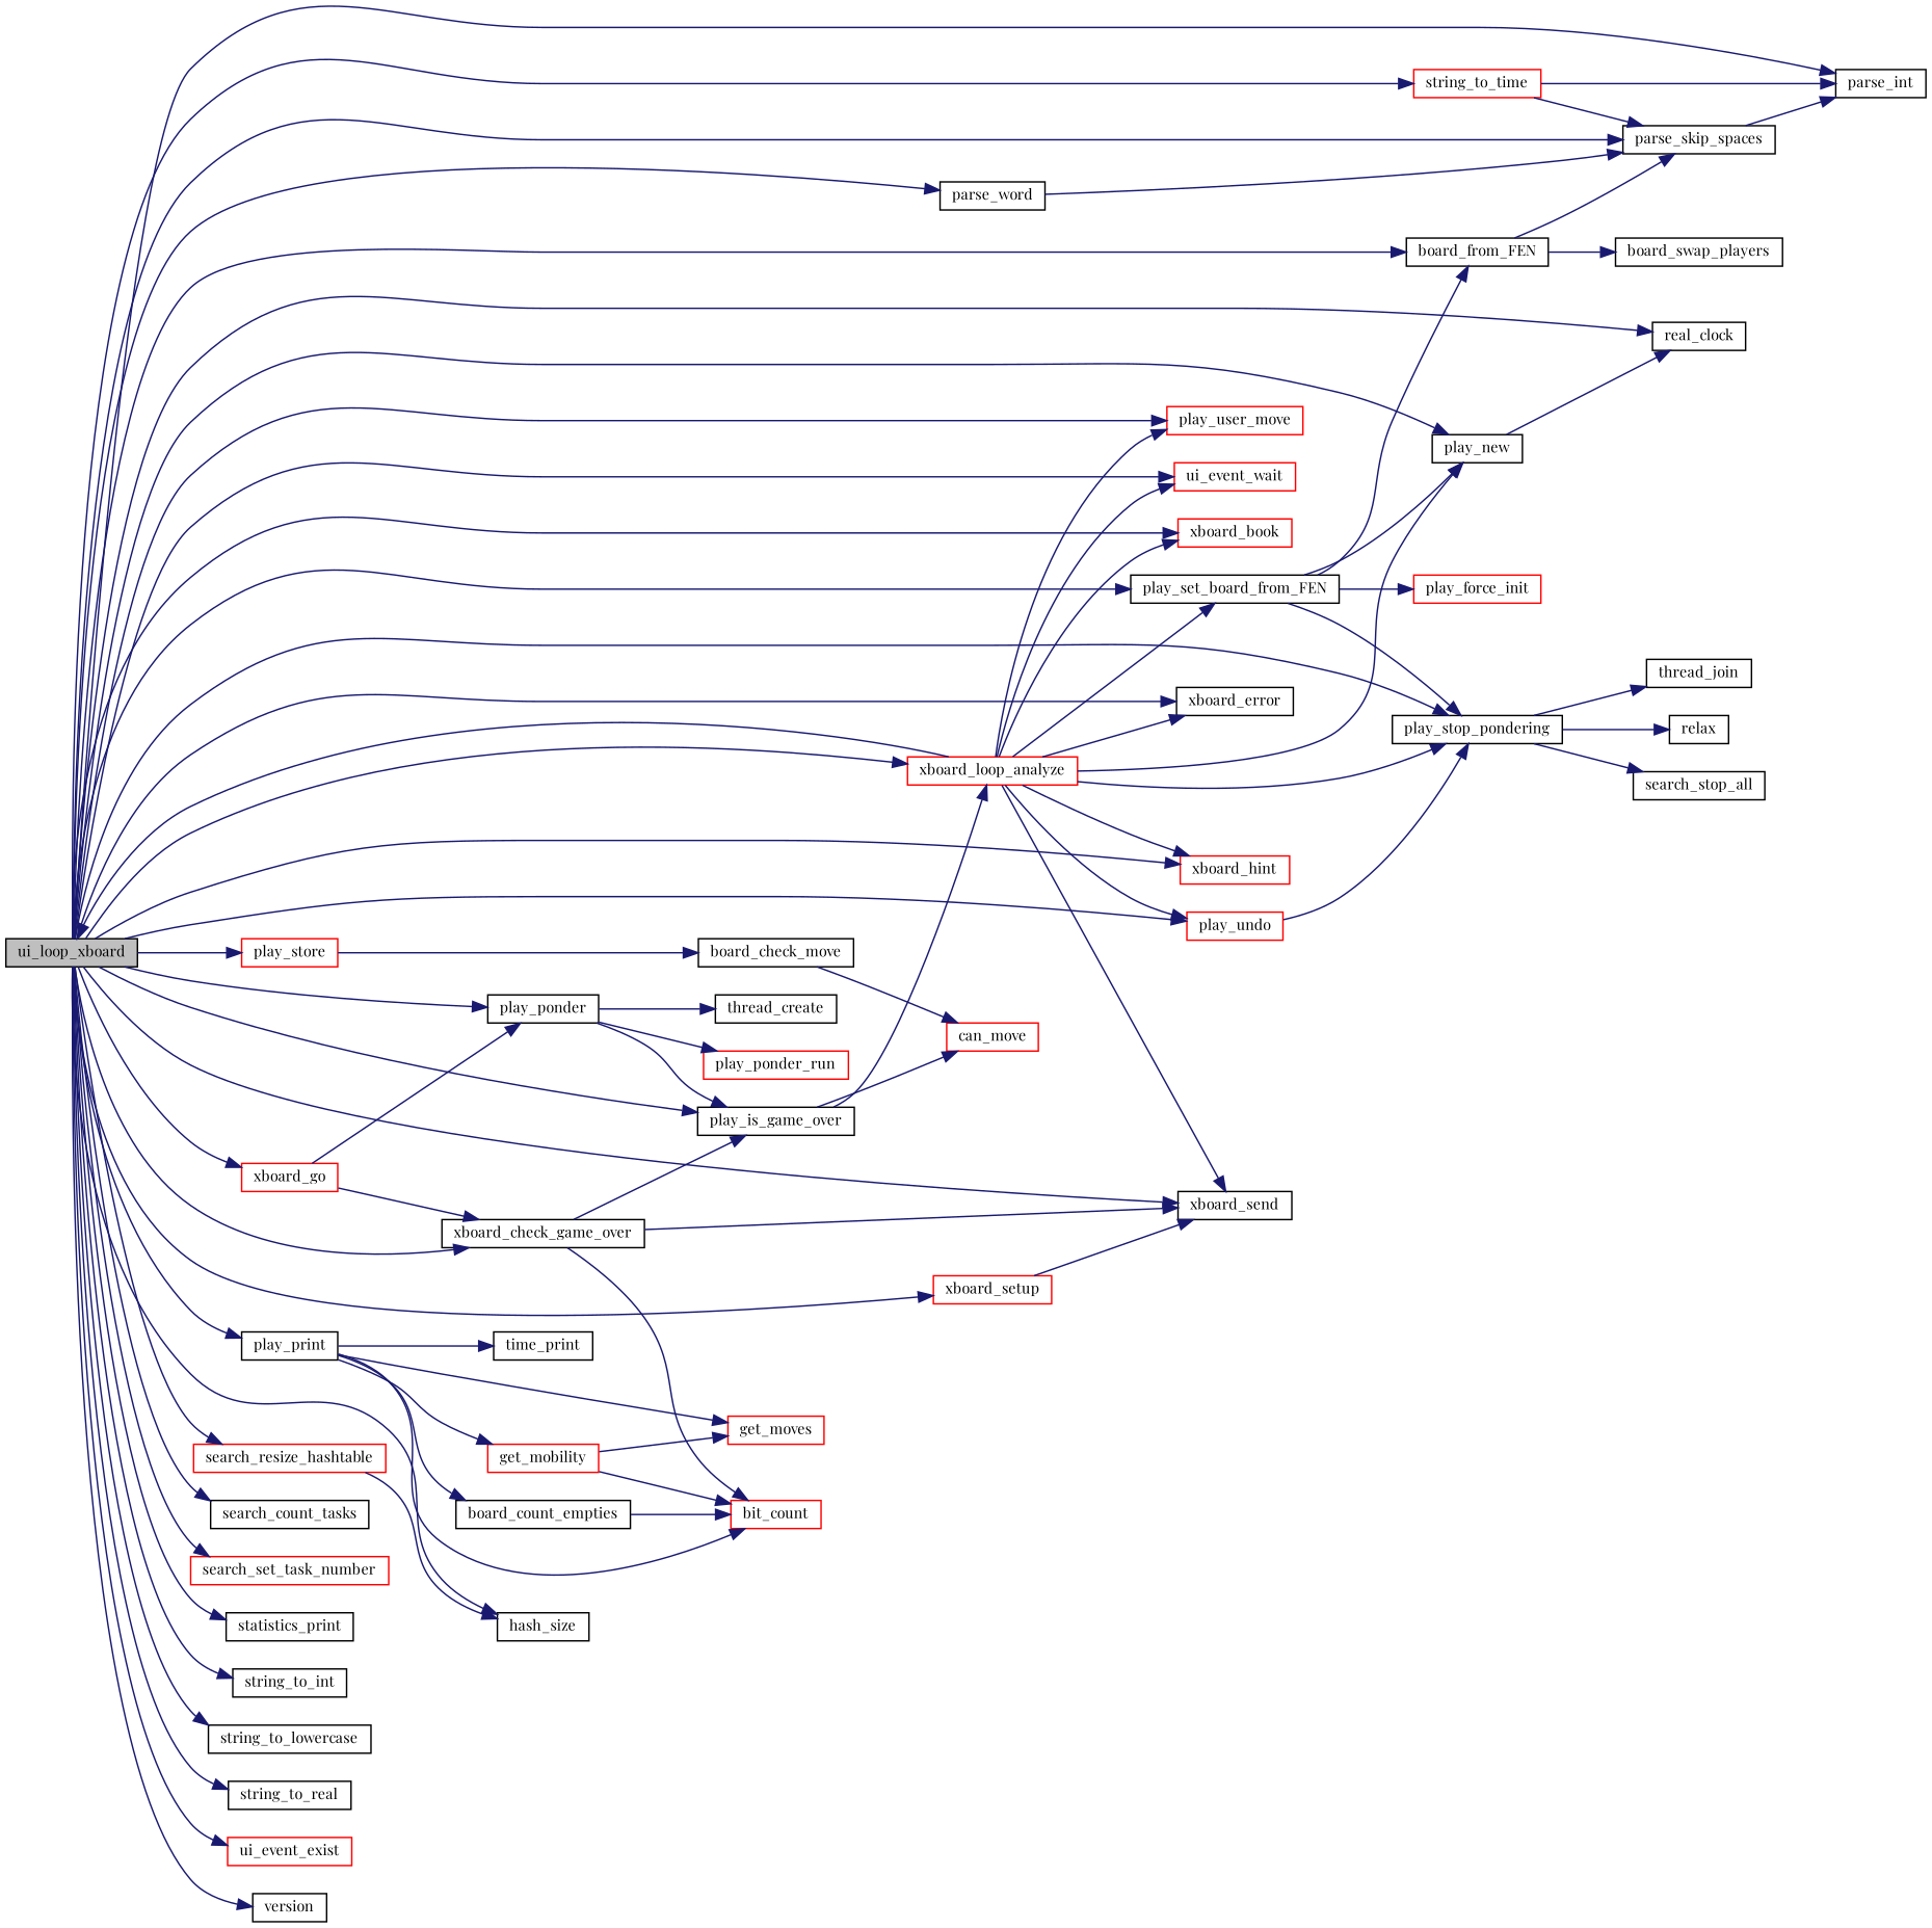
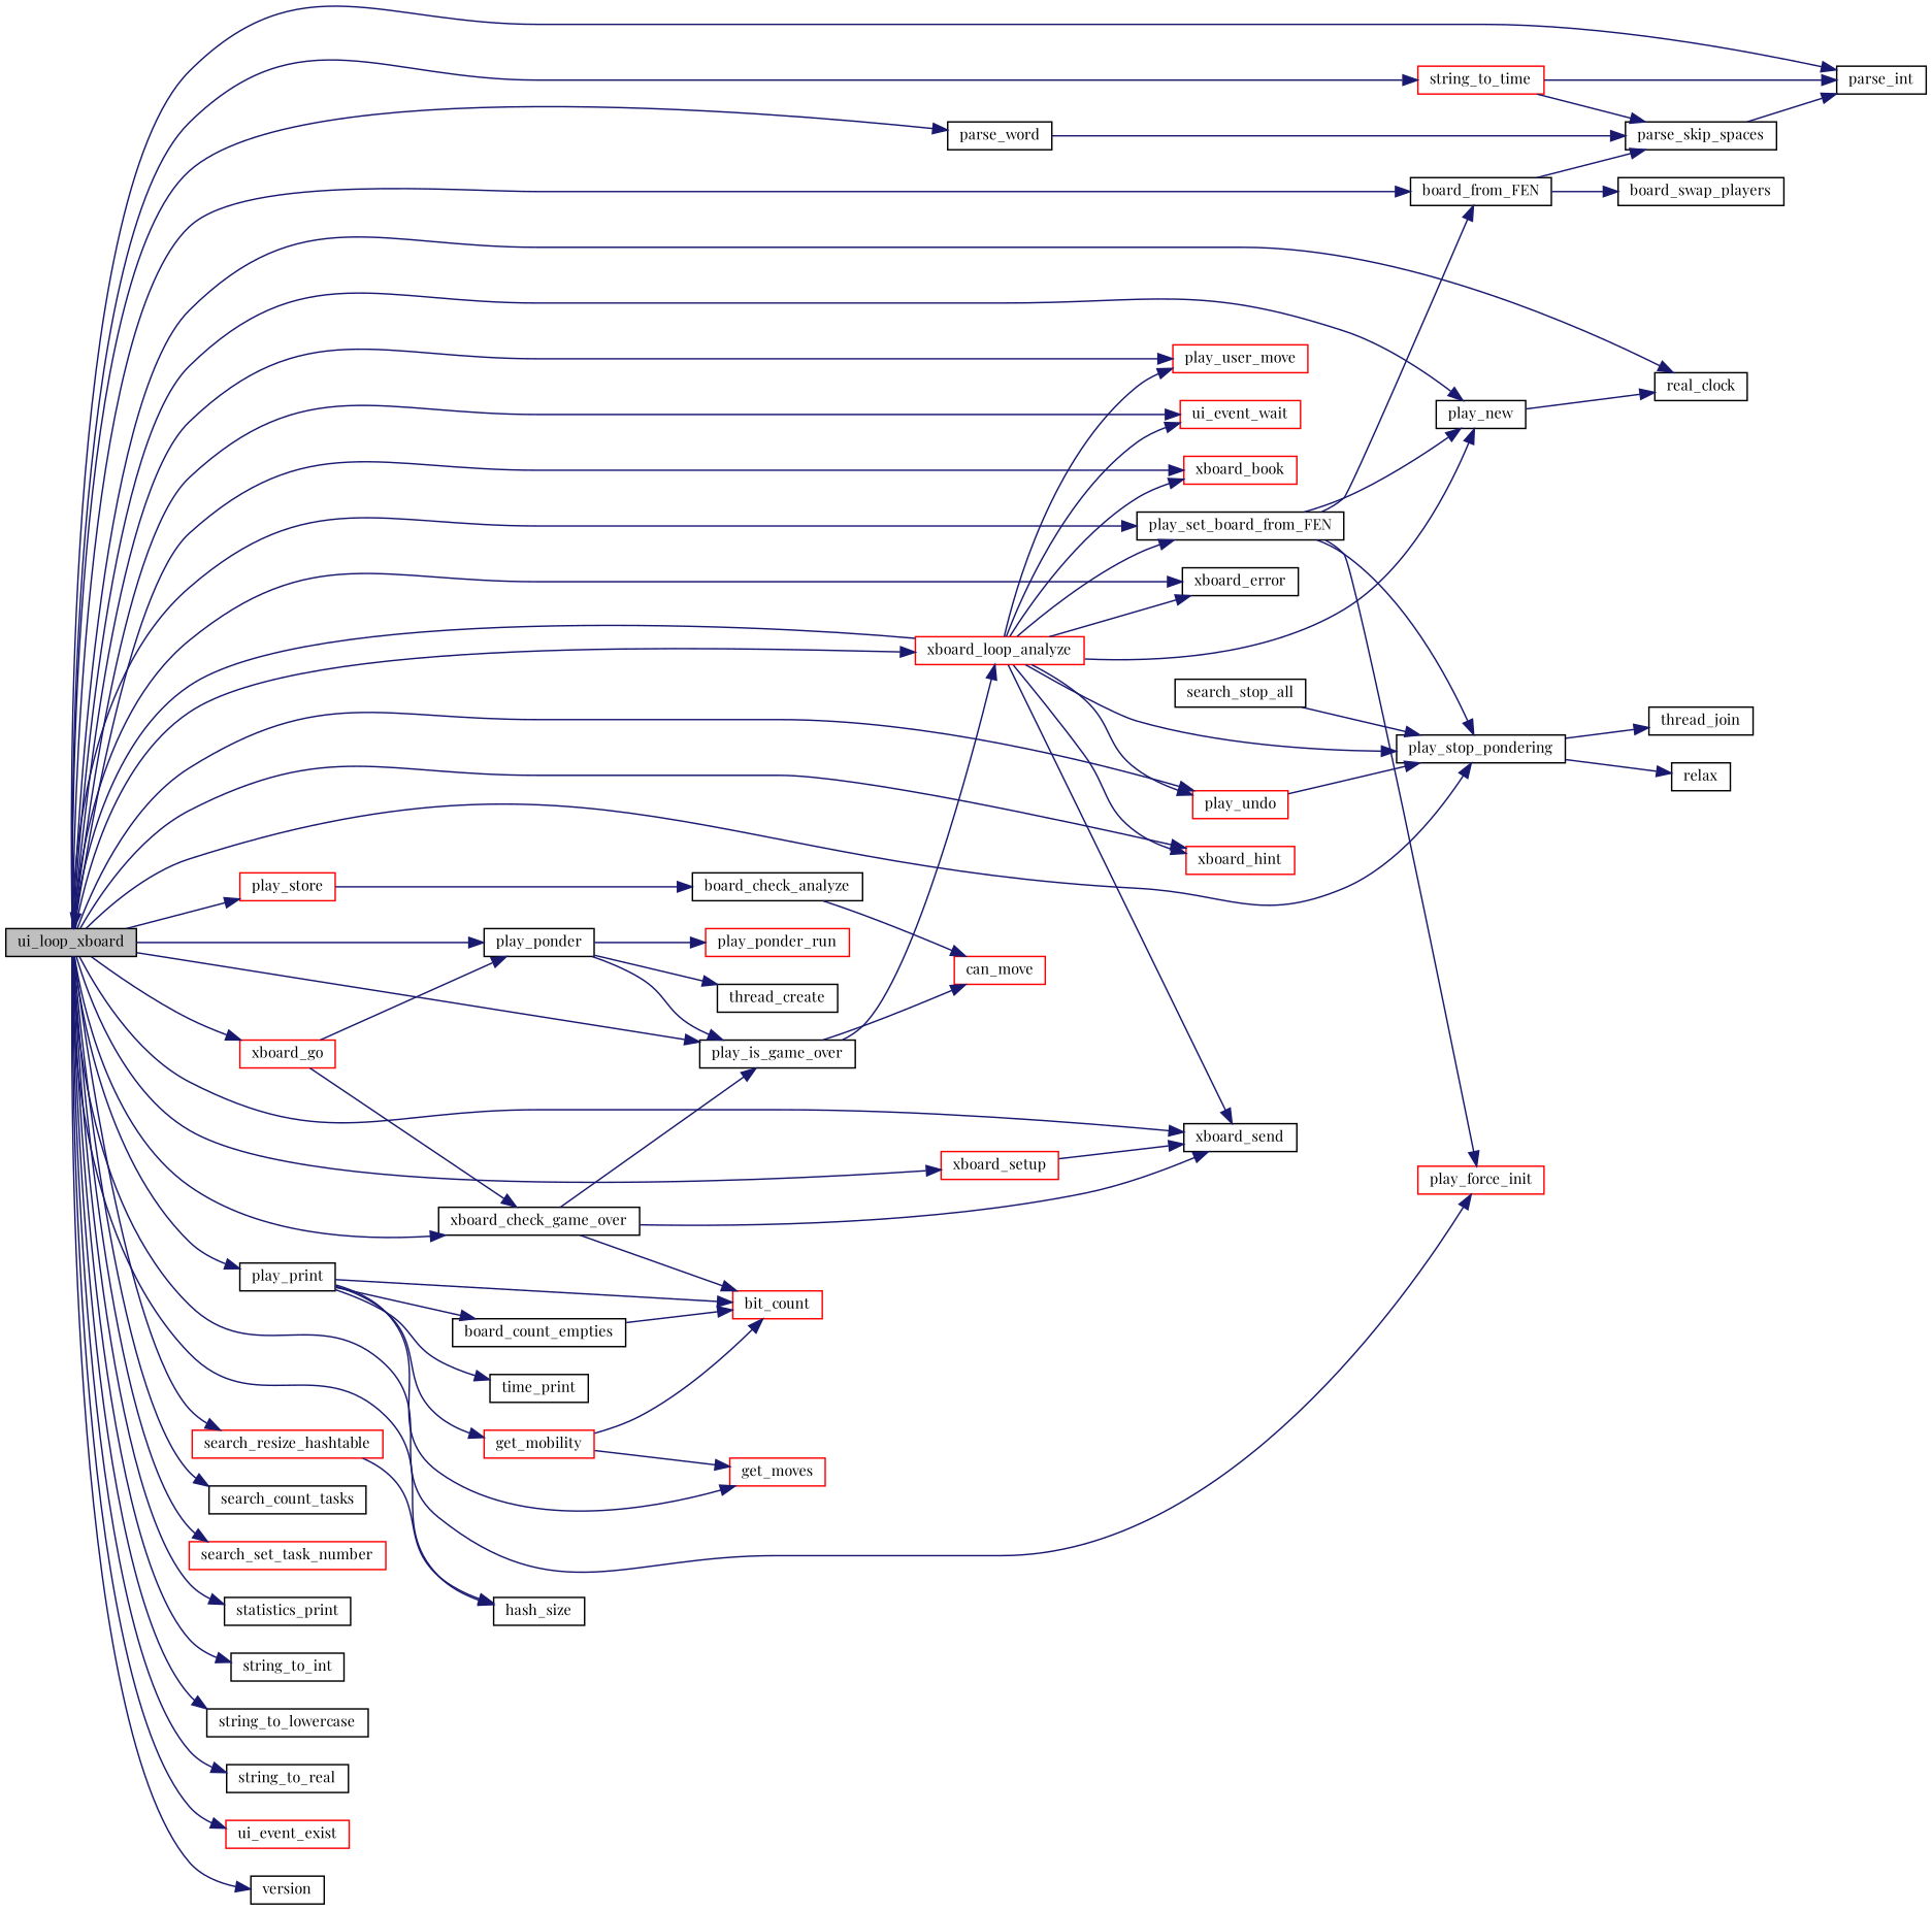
  digraph {
    fontname="Playfair Display"
    rankdir=LR
    node [color=black fontname="Playfair Display" fontsize=10 shape=record]
    edge [color=midnightblue fontname="Playfair Display" fontsize=10 labelfontname=FreeSans labelfontsize=10 style=solid]
    n1 [fillcolor=grey75 fontcolor=black height=0.2 label=ui_loop_xboard style=filled width=0.4]
    n2 [height=0.2 label=board_from_FEN width=0.4]
    n3 [height=0.2 label=parse_skip_spaces width=0.4]
    n4 [height=0.2 label=hash_size width=0.4]
    n5 [height=0.2 label=parse_int width=0.4]
    n6 [height=0.2 label=parse_word width=0.4]
    n7 [height=0.2 label=play_is_game_over width=0.4]
    n8 [height=0.2 label=play_new width=0.4]
    n9 [height=0.2 label=real_clock width=0.4]
    n10 [height=0.2 label=play_ponder width=0.4]
    n11 [height=0.2 label=play_print width=0.4]
    n12 [height=0.2 label=play_set_board_from_FEN width=0.4]
    n13 [height=0.2 label=play_stop_pondering width=0.4]
    n14 [color=red height=0.2 label=play_store width=0.4]
    n15 [color=red height=0.2 label=play_undo width=0.4]
    n16 [color=red height=0.2 label=play_user_move width=0.4]
    n17 [height=0.2 label=search_count_tasks width=0.4]
    n18 [color=red height=0.2 label=search_resize_hashtable width=0.4]
    n19 [color=red height=0.2 label=search_set_task_number width=0.4]
    n20 [height=0.2 label=statistics_print width=0.4]
    n21 [height=0.2 label=string_to_int width=0.4]
    n22 [height=0.2 label=string_to_lowercase width=0.4]
    n23 [height=0.2 label=string_to_real width=0.4]
    n24 [color=red height=0.2 label=string_to_time width=0.4]
    n25 [color=red height=0.2 label=ui_event_exist width=0.4]
    n26 [color=red height=0.2 label=ui_event_wait width=0.4]
    n27 [height=0.2 label=version width=0.4]
    n28 [color=red height=0.2 label=xboard_book width=0.4]
    n29 [height=0.2 label=xboard_check_game_over width=0.4]
    n30 [height=0.2 label=xboard_send width=0.4]
    n31 [height=0.2 label=xboard_error width=0.4]
    n32 [color=red height=0.2 label=xboard_go width=0.4]
    n33 [color=red height=0.2 label=xboard_hint width=0.4]
    n34 [color=red height=0.2 label=xboard_loop_analyze width=0.4]
    n35 [color=red height=0.2 label=xboard_setup width=0.4]
    n36 [height=0.2 label=board_swap_players width=0.4]
    n37 [color=red height=0.2 label=can_move width=0.4]
    n38 [color=red height=0.2 label=play_ponder_run width=0.4]
    n39 [height=0.2 label=thread_create width=0.4]
    n40 [color=red height=0.2 label=bit_count width=0.4]
    n41 [height=0.2 label=board_count_empties width=0.4]
    n42 [color=red height=0.2 label=get_mobility width=0.4]
    n43 [color=red height=0.2 label=get_moves width=0.4]
    n44 [height=0.2 label=time_print width=0.4]
    n45 [color=red height=0.2 label=play_force_init width=0.4]
    n46 [height=0.2 label=relax width=0.4]
    n47 [height=0.2 label=search_stop_all width=0.4]
    n48 [height=0.2 label=thread_join width=0.4]
-   n49 [height=0.2 label=board_check_move width=0.4]
+   n49 [height=0.2 label=board_check_analyze width=0.4]
    n1 -> n2
-   n1 -> n3
+   n1 -> n45
    n1 -> n4
    n1 -> n5
    n1 -> n6
    n1 -> n7
    n1 -> n8
    n1 -> n9
    n1 -> n10
    n1 -> n11
    n1 -> n12
    n1 -> n13
    n1 -> n14
    n1 -> n15
    n1 -> n16
    n1 -> n17
    n1 -> n18
    n1 -> n19
    n1 -> n20
    n1 -> n21
    n1 -> n22
    n1 -> n23
    n1 -> n24
    n1 -> n25
    n1 -> n26
    n1 -> n27
    n1 -> n28
    n1 -> n29
    n1 -> n30
    n1 -> n31
    n1 -> n32
    n1 -> n33
    n1 -> n34
    n1 -> n35
    n2 -> n3
    n2 -> n36
    n3 -> n5
    n6 -> n3
    n7 -> n34
    n7 -> n37
    n8 -> n9
    n10 -> n7
    n10 -> n38
    n10 -> n39
    n11 -> n40
    n11 -> n41
    n11 -> n42
    n11 -> n43
    n11 -> n44
    n12 -> n2
    n12 -> n8
    n12 -> n13
    n12 -> n45
    n13 -> n46
-   n13 -> n47
+   n47 -> n13
    n13 -> n48
    n14 -> n49
    n15 -> n13
    n18 -> n4
    n24 -> n3
    n24 -> n5
    n29 -> n7
    n29 -> n30
    n29 -> n40
    n32 -> n10
    n32 -> n29
    n34 -> n1
    n34 -> n8
    n34 -> n12
    n34 -> n13
    n34 -> n15
    n34 -> n16
    n34 -> n26
    n34 -> n28
    n34 -> n30
    n34 -> n31
    n34 -> n33
    n35 -> n30
    n41 -> n40
    n42 -> n40
    n42 -> n43
    n49 -> n37
  }
